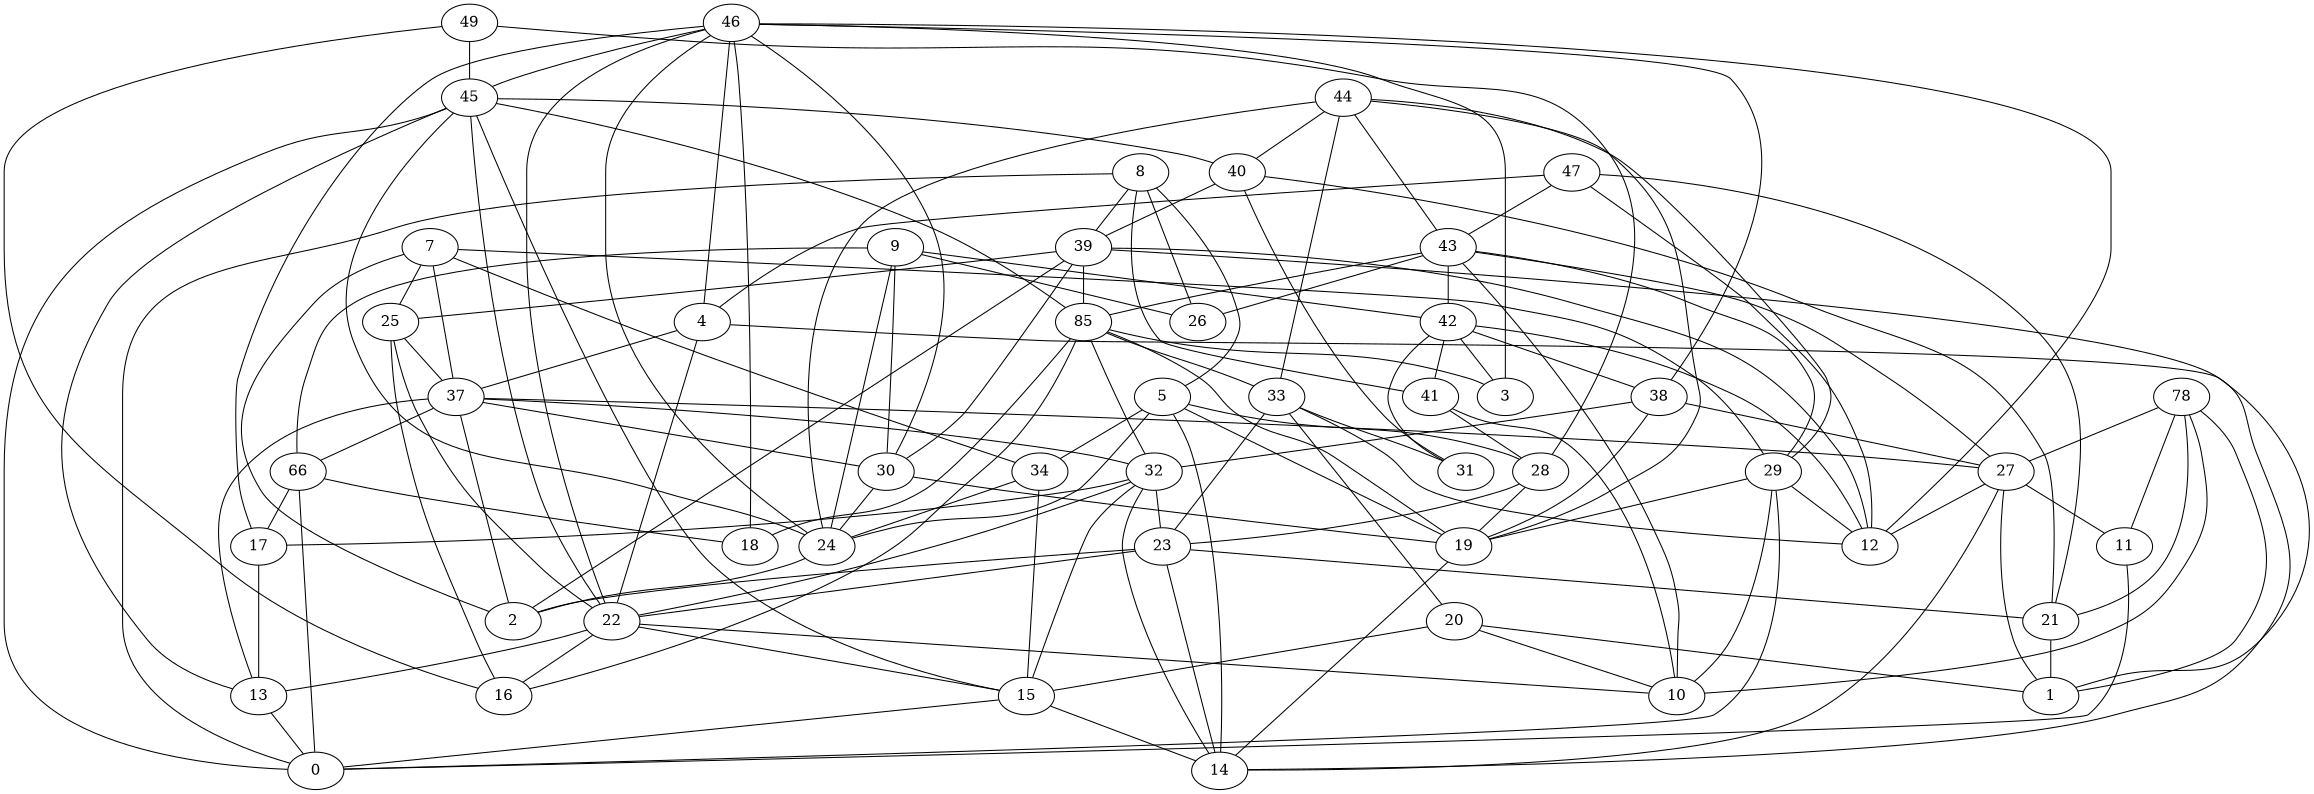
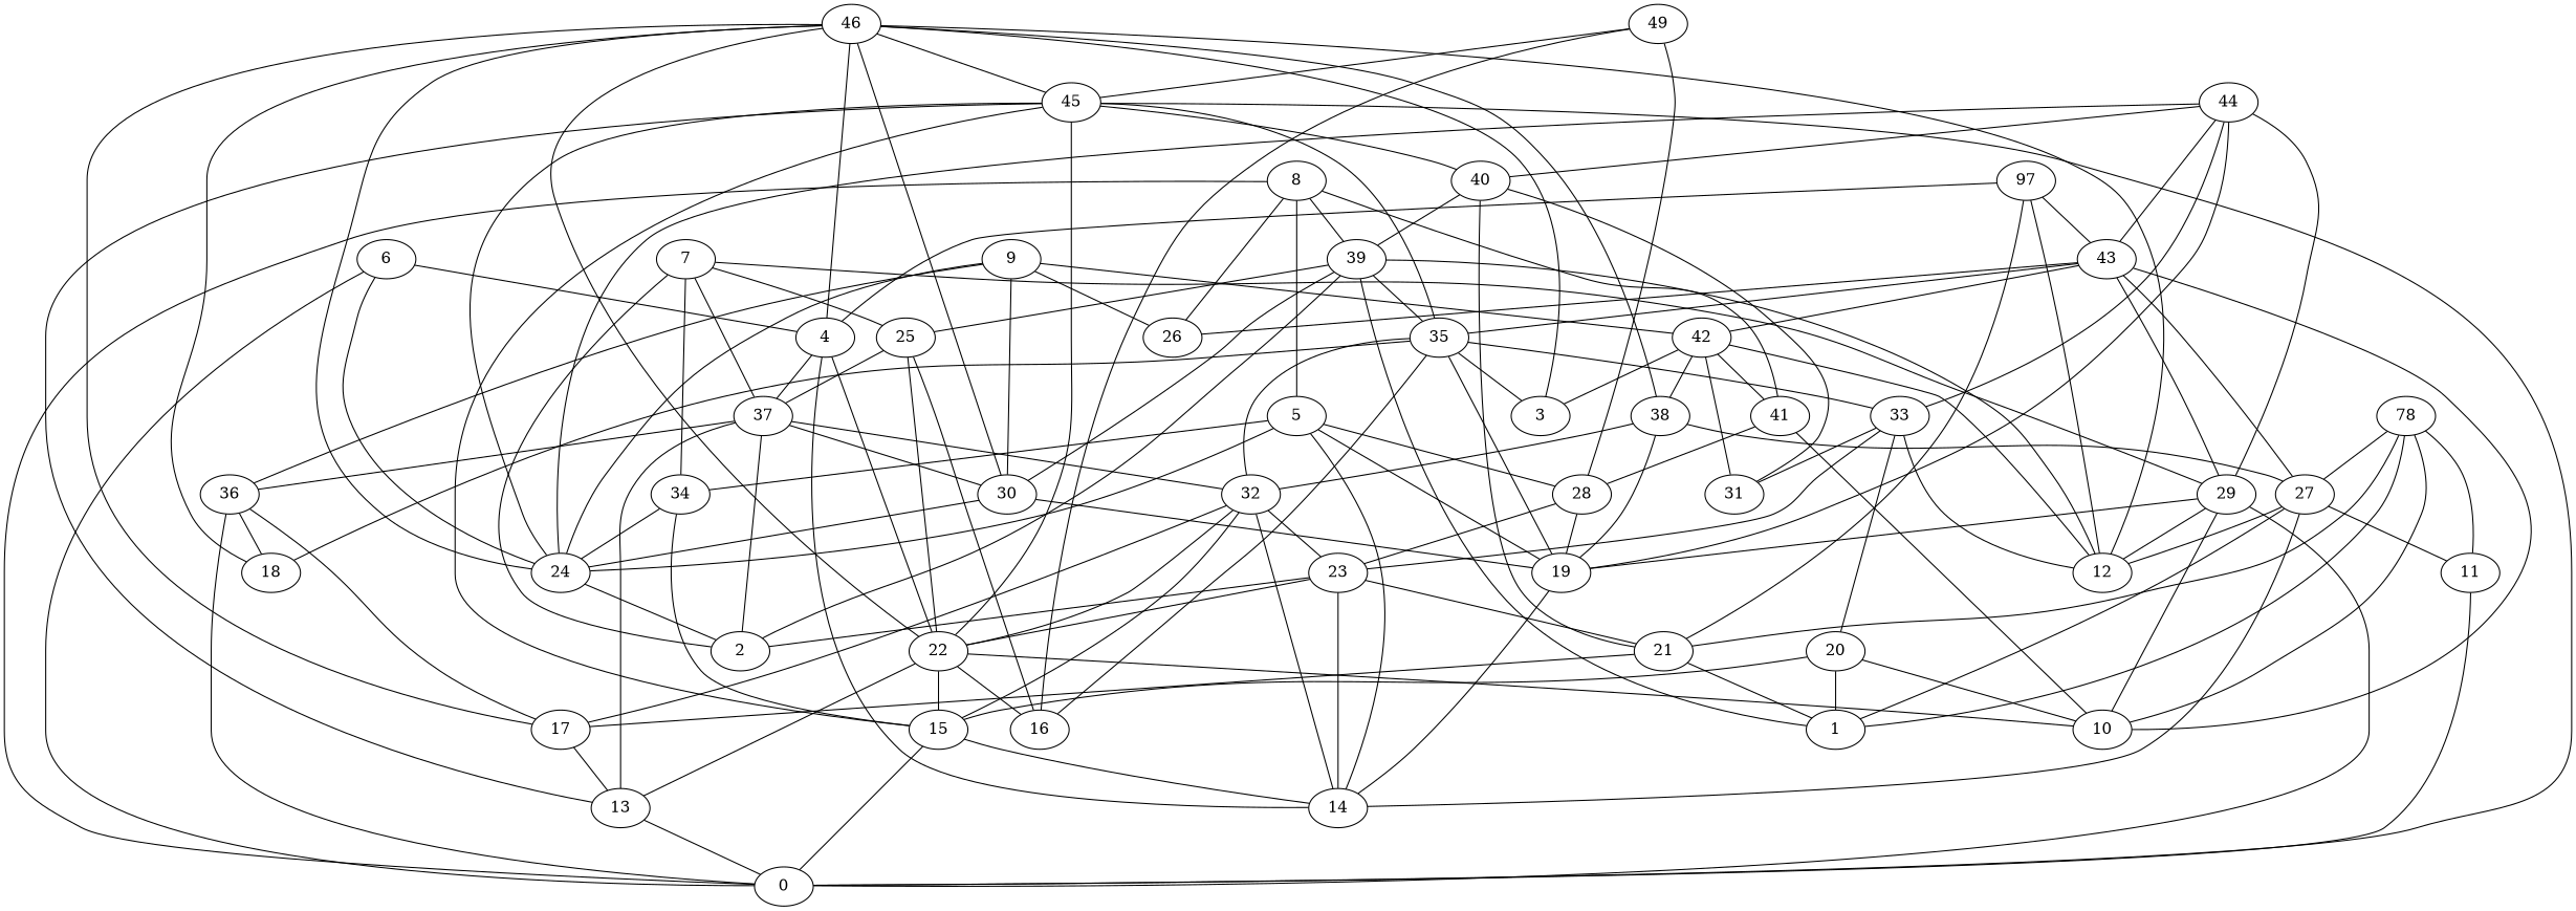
  digraph {
    edge [color=black dir=none]
    9
    26
    24
    42
-   36 [label=66]
+   36
    30
    2
    41
    31
    12
    38
    3
    0
    18
    17
    19
    43
    27
    10
    29
-   35 [label=85]
+   35
    14
    1
    11
    16
    32
    33
    49
    28
    45
    23
    13
    22
    15
    40
    37
    5
    34
    20
    7
    25
    4
    46
    21
+   6
    39
    8
    44
    n49 [label=78]
-   47
+   47 [label=97]
    subgraph sub_1 {
      9
      26
      24
      42
      36
      30
      2
      41
      31
      12
      38
      3
      0
      18
      17
      19
      43
      27
      10
      29
      35
      14
      1
      11
      16
      32
      33
      49
      28
      45
      23
      13
      22
      15
      40
      37
      5
      34
      20
      7
      25
      4
      46
      21
+     6
      39
      8
      44
      n49
      47
    }
    9 -> 26
    9 -> 24
    9 -> 42
    9 -> 36
    9 -> 30
    24 -> 2
    42 -> 41
    42 -> 31
    42 -> 12
    42 -> 38
    42 -> 3
    36 -> 0
    36 -> 18
    36 -> 17
    30 -> 24
    30 -> 19
    41 -> 10
    41 -> 28
    38 -> 19
    38 -> 27
    38 -> 32
    17 -> 13
    19 -> 14
    43 -> 26
    43 -> 42
    43 -> 27
    43 -> 10
    43 -> 29
    43 -> 35
    27 -> 12
    27 -> 14
    27 -> 1
    27 -> 11
    29 -> 12
    29 -> 0
    29 -> 19
    29 -> 10
    35 -> 3
    35 -> 18
    35 -> 19
    35 -> 16
    35 -> 32
    35 -> 33
    11 -> 0
    32 -> 17
    32 -> 14
    32 -> 23
    32 -> 22
    32 -> 15
    33 -> 31
    33 -> 12
    33 -> 23
    33 -> 20
    49 -> 16
    49 -> 28
    49 -> 45
    28 -> 19
    28 -> 23
    45 -> 24
    45 -> 0
    45 -> 35
    45 -> 13
    45 -> 22
    45 -> 15
    45 -> 40
    23 -> 2
    23 -> 14
    23 -> 22
    23 -> 21
    13 -> 0
    22 -> 10
    22 -> 16
    22 -> 13
    22 -> 15
    15 -> 0
    15 -> 14
    40 -> 31
    40 -> 21
    40 -> 39
    37 -> 36
    37 -> 30
    37 -> 2
-   37 -> 27
    37 -> 32
    37 -> 13
    5 -> 24
    5 -> 19
    5 -> 14
    5 -> 28
    5 -> 34
    34 -> 24
    34 -> 15
    20 -> 10
    20 -> 1
    20 -> 15
    7 -> 2
    7 -> 29
    7 -> 37
    7 -> 34
    7 -> 25
    25 -> 16
    25 -> 22
    25 -> 37
    4 -> 14
    4 -> 22
    4 -> 37
    46 -> 24
    46 -> 30
    46 -> 12
    46 -> 38
    46 -> 3
    46 -> 18
    46 -> 17
    46 -> 45
    46 -> 22
    46 -> 4
+   21 -> 17
    21 -> 1
+   6 -> 24
+   6 -> 0
+   6 -> 4
    39 -> 30
    39 -> 2
    39 -> 12
    39 -> 35
    39 -> 1
    39 -> 25
    8 -> 26
    8 -> 41
    8 -> 0
    8 -> 5
    8 -> 39
    44 -> 24
    44 -> 19
    44 -> 43
    44 -> 29
    44 -> 33
    44 -> 40
    n49 -> 27
    n49 -> 10
    n49 -> 1
    n49 -> 11
    n49 -> 21
    47 -> 12
    47 -> 43
    47 -> 4
    47 -> 21
  }
